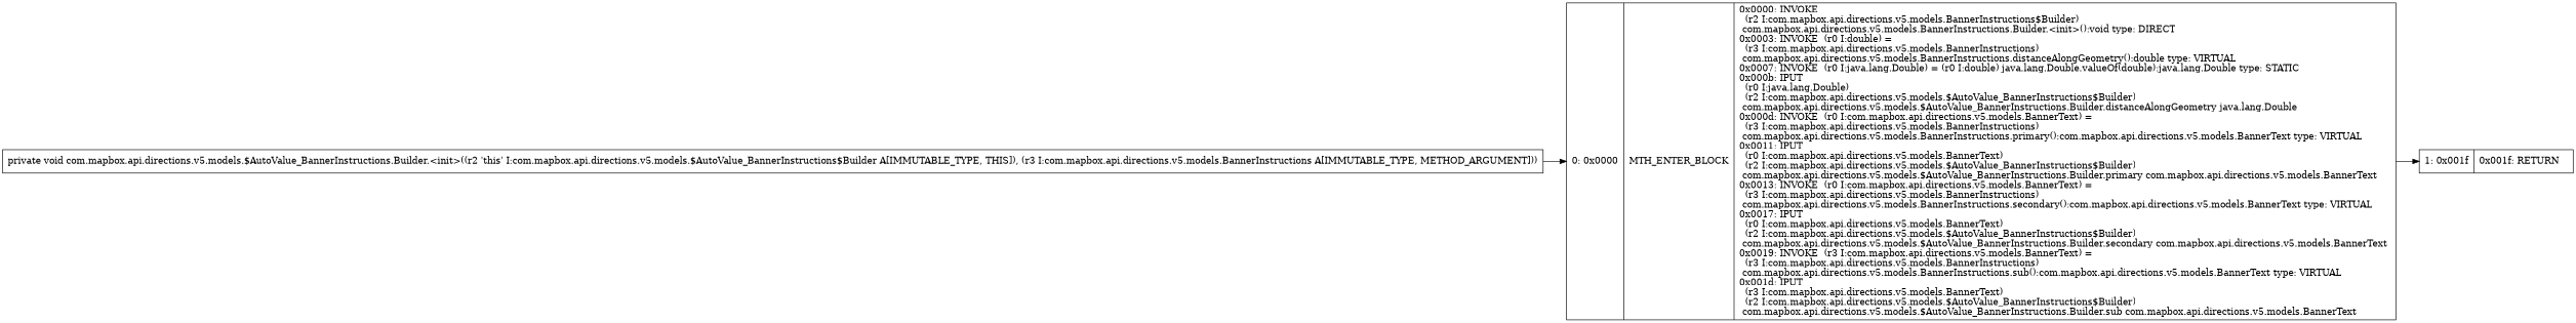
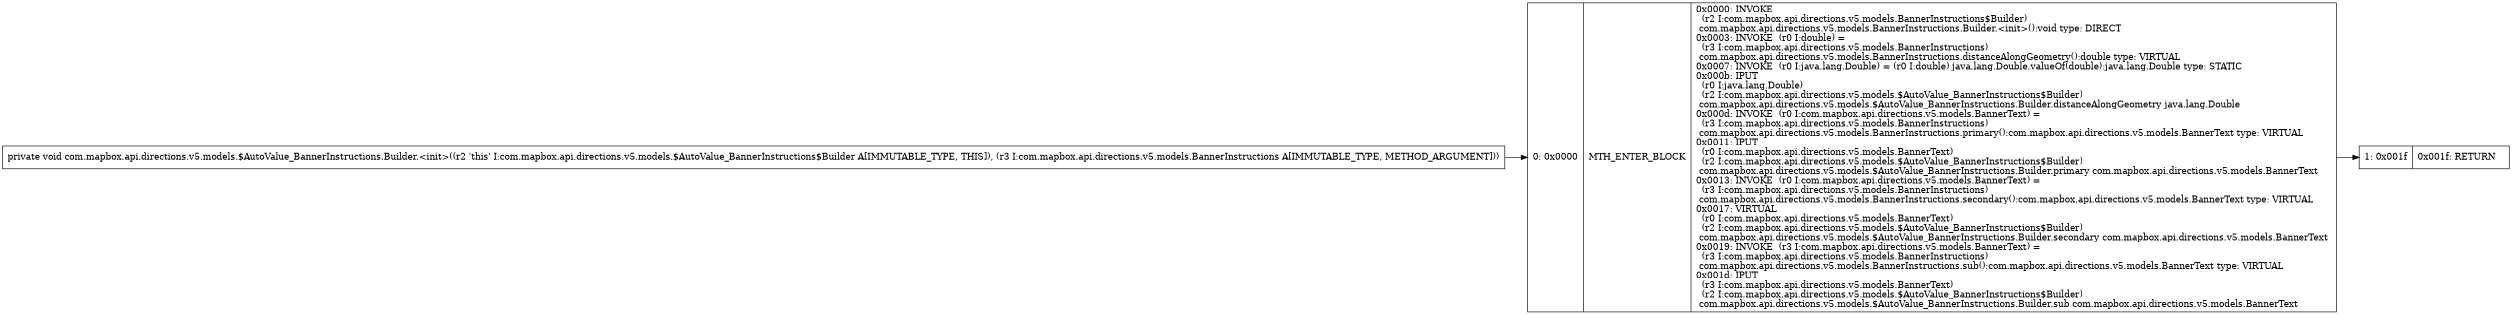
  digraph {
    rankdir=LR
    node [shape=record]
-   n1 [label="{0\:\ 0x0000|MTH_ENTER_BLOCK\l|0x0000: INVOKE  \l  (r2 I:com.mapbox.api.directions.v5.models.BannerInstructions$Builder)\l com.mapbox.api.directions.v5.models.BannerInstructions.Builder.\<init\>():void type: DIRECT \l0x0003: INVOKE  (r0 I:double) = \l  (r3 I:com.mapbox.api.directions.v5.models.BannerInstructions)\l com.mapbox.api.directions.v5.models.BannerInstructions.distanceAlongGeometry():double type: VIRTUAL \l0x0007: INVOKE  (r0 I:java.lang.Double) = (r0 I:double) java.lang.Double.valueOf(double):java.lang.Double type: STATIC \l0x000b: IPUT  \l  (r0 I:java.lang.Double)\l  (r2 I:com.mapbox.api.directions.v5.models.$AutoValue_BannerInstructions$Builder)\l com.mapbox.api.directions.v5.models.$AutoValue_BannerInstructions.Builder.distanceAlongGeometry java.lang.Double \l0x000d: INVOKE  (r0 I:com.mapbox.api.directions.v5.models.BannerText) = \l  (r3 I:com.mapbox.api.directions.v5.models.BannerInstructions)\l com.mapbox.api.directions.v5.models.BannerInstructions.primary():com.mapbox.api.directions.v5.models.BannerText type: VIRTUAL \l0x0011: IPUT  \l  (r0 I:com.mapbox.api.directions.v5.models.BannerText)\l  (r2 I:com.mapbox.api.directions.v5.models.$AutoValue_BannerInstructions$Builder)\l com.mapbox.api.directions.v5.models.$AutoValue_BannerInstructions.Builder.primary com.mapbox.api.directions.v5.models.BannerText \l0x0013: INVOKE  (r0 I:com.mapbox.api.directions.v5.models.BannerText) = \l  (r3 I:com.mapbox.api.directions.v5.models.BannerInstructions)\l com.mapbox.api.directions.v5.models.BannerInstructions.secondary():com.mapbox.api.directions.v5.models.BannerText type: VIRTUAL \l0x0017: IPUT  \l  (r0 I:com.mapbox.api.directions.v5.models.BannerText)\l  (r2 I:com.mapbox.api.directions.v5.models.$AutoValue_BannerInstructions$Builder)\l com.mapbox.api.directions.v5.models.$AutoValue_BannerInstructions.Builder.secondary com.mapbox.api.directions.v5.models.BannerText \l0x0019: INVOKE  (r3 I:com.mapbox.api.directions.v5.models.BannerText) = \l  (r3 I:com.mapbox.api.directions.v5.models.BannerInstructions)\l com.mapbox.api.directions.v5.models.BannerInstructions.sub():com.mapbox.api.directions.v5.models.BannerText type: VIRTUAL \l0x001d: IPUT  \l  (r3 I:com.mapbox.api.directions.v5.models.BannerText)\l  (r2 I:com.mapbox.api.directions.v5.models.$AutoValue_BannerInstructions$Builder)\l com.mapbox.api.directions.v5.models.$AutoValue_BannerInstructions.Builder.sub com.mapbox.api.directions.v5.models.BannerText \l}"]
+   n1 [label="{0\:\ 0x0000|MTH_ENTER_BLOCK\l|0x0000: INVOKE  \l  (r2 I:com.mapbox.api.directions.v5.models.BannerInstructions$Builder)\l com.mapbox.api.directions.v5.models.BannerInstructions.Builder.\<init\>():void type: DIRECT \l0x0003: INVOKE  (r0 I:double) = \l  (r3 I:com.mapbox.api.directions.v5.models.BannerInstructions)\l com.mapbox.api.directions.v5.models.BannerInstructions.distanceAlongGeometry():double type: VIRTUAL \l0x0007: INVOKE  (r0 I:java.lang.Double) = (r0 I:double) java.lang.Double.valueOf(double):java.lang.Double type: STATIC \l0x000b: IPUT  \l  (r0 I:java.lang.Double)\l  (r2 I:com.mapbox.api.directions.v5.models.$AutoValue_BannerInstructions$Builder)\l com.mapbox.api.directions.v5.models.$AutoValue_BannerInstructions.Builder.distanceAlongGeometry java.lang.Double \l0x000d: INVOKE  (r0 I:com.mapbox.api.directions.v5.models.BannerText) = \l  (r3 I:com.mapbox.api.directions.v5.models.BannerInstructions)\l com.mapbox.api.directions.v5.models.BannerInstructions.primary():com.mapbox.api.directions.v5.models.BannerText type: VIRTUAL \l0x0011: IPUT  \l  (r0 I:com.mapbox.api.directions.v5.models.BannerText)\l  (r2 I:com.mapbox.api.directions.v5.models.$AutoValue_BannerInstructions$Builder)\l com.mapbox.api.directions.v5.models.$AutoValue_BannerInstructions.Builder.primary com.mapbox.api.directions.v5.models.BannerText \l0x0013: INVOKE  (r0 I:com.mapbox.api.directions.v5.models.BannerText) = \l  (r3 I:com.mapbox.api.directions.v5.models.BannerInstructions)\l com.mapbox.api.directions.v5.models.BannerInstructions.secondary():com.mapbox.api.directions.v5.models.BannerText type: VIRTUAL \l0x0017: VIRTUAL  \l  (r0 I:com.mapbox.api.directions.v5.models.BannerText)\l  (r2 I:com.mapbox.api.directions.v5.models.$AutoValue_BannerInstructions$Builder)\l com.mapbox.api.directions.v5.models.$AutoValue_BannerInstructions.Builder.secondary com.mapbox.api.directions.v5.models.BannerText \l0x0019: INVOKE  (r3 I:com.mapbox.api.directions.v5.models.BannerText) = \l  (r3 I:com.mapbox.api.directions.v5.models.BannerInstructions)\l com.mapbox.api.directions.v5.models.BannerInstructions.sub():com.mapbox.api.directions.v5.models.BannerText type: VIRTUAL \l0x001d: IPUT  \l  (r3 I:com.mapbox.api.directions.v5.models.BannerText)\l  (r2 I:com.mapbox.api.directions.v5.models.$AutoValue_BannerInstructions$Builder)\l com.mapbox.api.directions.v5.models.$AutoValue_BannerInstructions.Builder.sub com.mapbox.api.directions.v5.models.BannerText \l}"]
    n2 [label="{1\:\ 0x001f|0x001f: RETURN   \l}"]
    n3 [label="{private void com.mapbox.api.directions.v5.models.$AutoValue_BannerInstructions.Builder.\<init\>((r2 'this' I:com.mapbox.api.directions.v5.models.$AutoValue_BannerInstructions$Builder A[IMMUTABLE_TYPE, THIS]), (r3 I:com.mapbox.api.directions.v5.models.BannerInstructions A[IMMUTABLE_TYPE, METHOD_ARGUMENT])) }"]
    n1 -> n2
    n3 -> n1
  }
